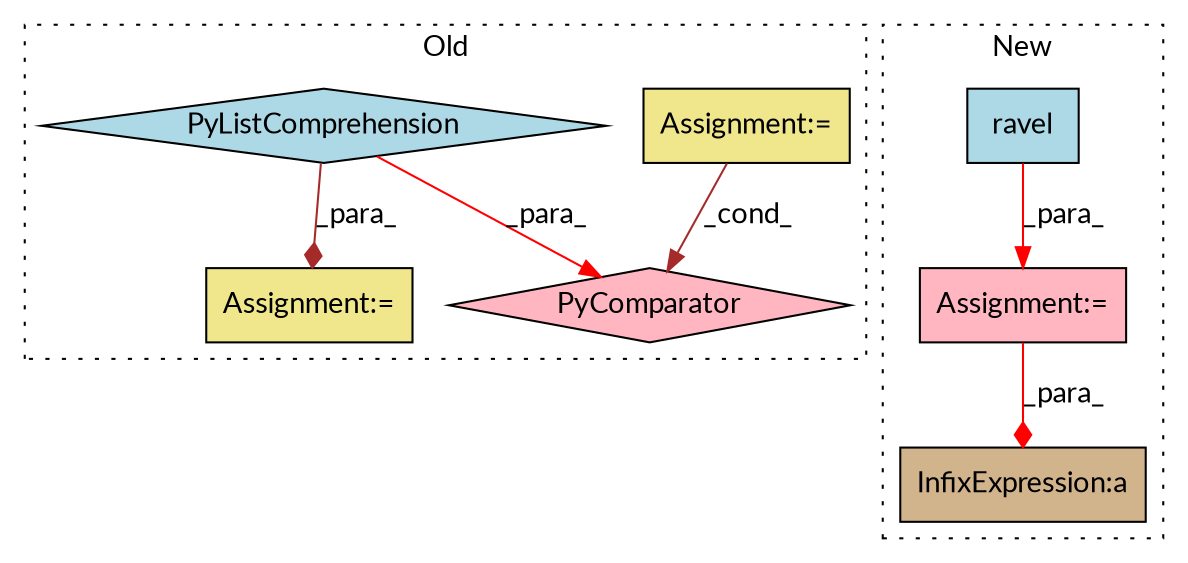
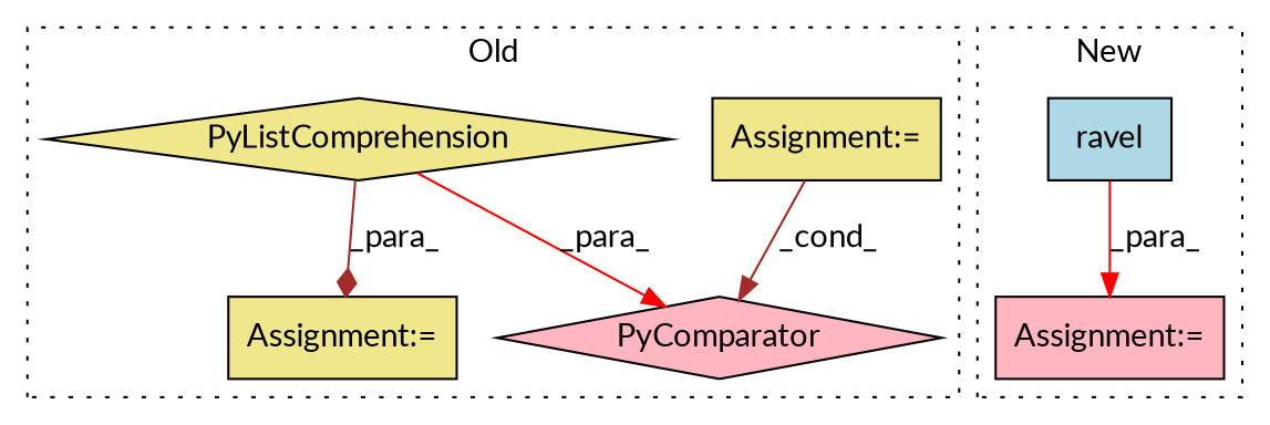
  digraph {
    fontname=Lato
    node [a=7 fillcolor=lightpink fontname=Lato l=28 s=7681 shape=box style=filled]
    edge [arrowhead=normal color=red fontname=Lato]
    n1 [a=113 label=PyComparator shape=diamond]
    n2 [fillcolor=khaki label="Assignment:="]
-   n3 [a=109 fillcolor=lightblue l=136 label=PyListComprehension s=7581 shape=diamond]
+   n3 [a=109 fillcolor=khaki l=136 label=PyListComprehension s=7581 shape=diamond]
    n4 [fillcolor=khaki l=14 label="Assignment:=" s=7567]
    n5 [a=32 fillcolor=lightblue l=7 label=ravel s=7449]
    n6 [l=1 label="Assignment:=" s=7412]
-   n7 [a=27 fillcolor=tan l=3 label="InfixExpression:a" s=7784]
    subgraph cluster_1 {
      label=Old
      style=dotted
      n1
      n2
      n3
      n4
    }
    subgraph cluster_2 {
      label=New
      style=dotted
      n5
      n6
-     n7
    }
    n2 -> n1 [color=brown label=_cond_]
    n3 -> n1 [label=_para_]
    n3 -> n4 [arrowhead=diamond color=brown label=_para_]
    n5 -> n6 [label=_para_]
-   n6 -> n7 [arrowhead=diamond label=_para_]
  }
